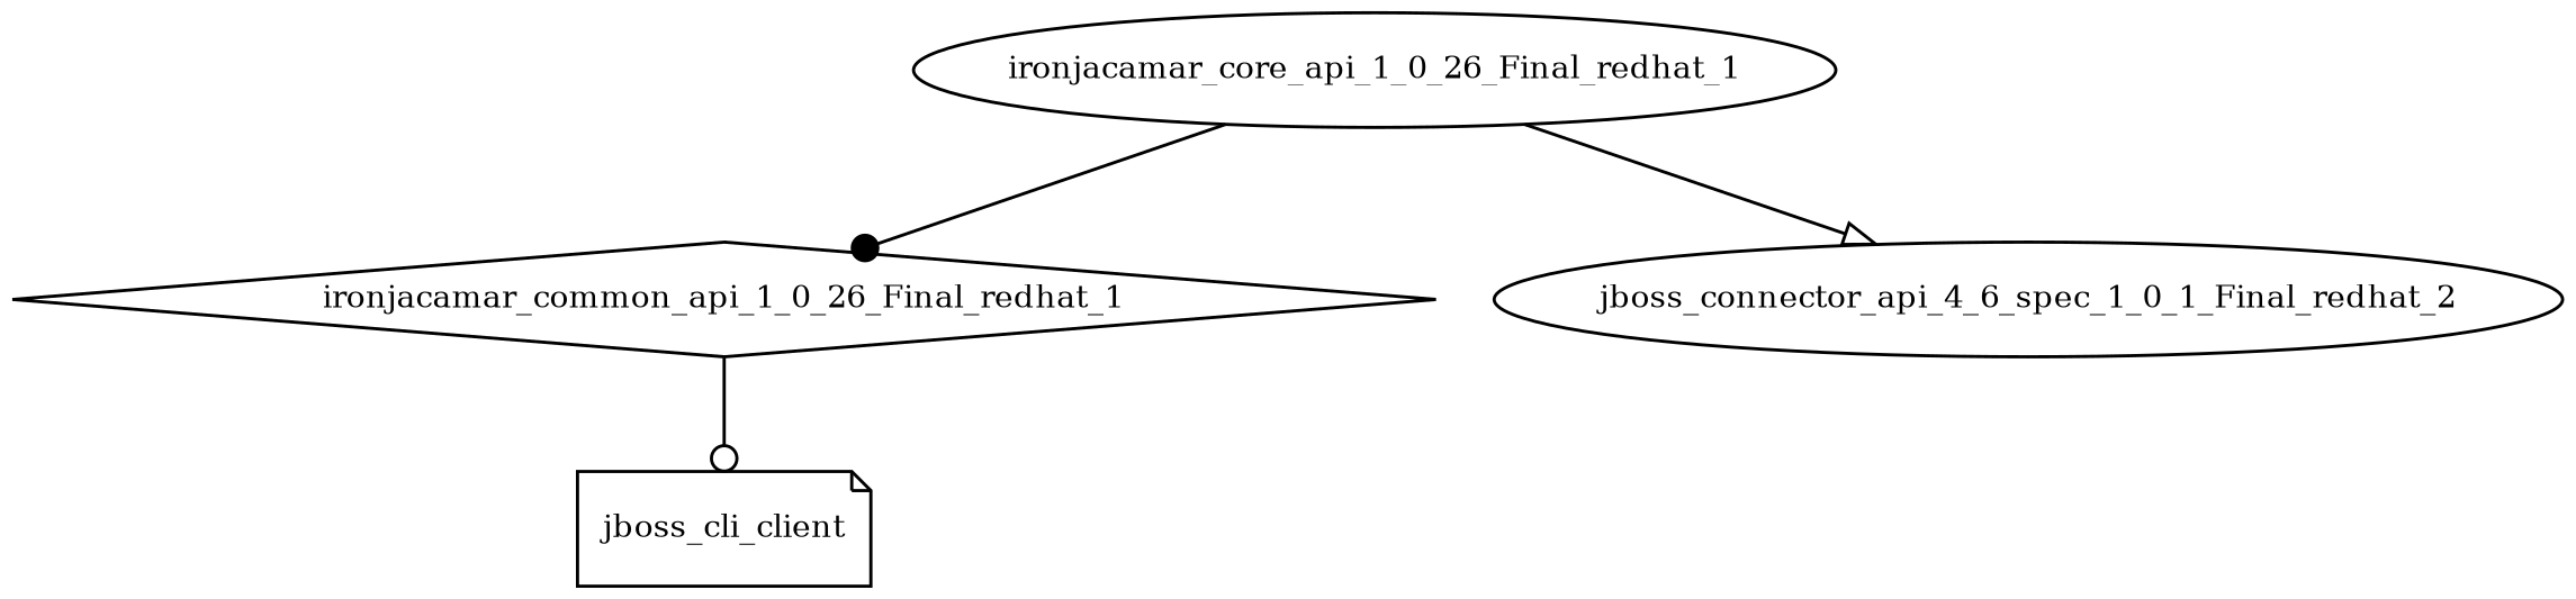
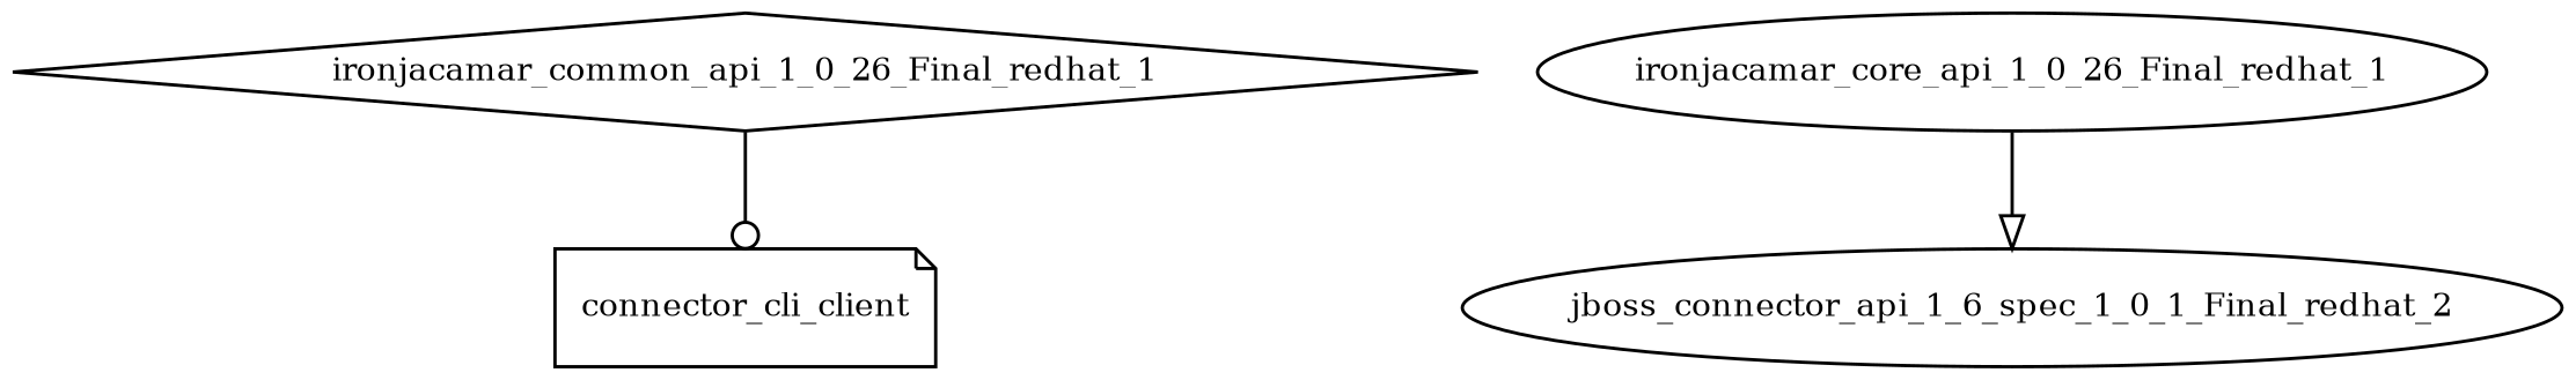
  digraph {
    node [fontsize=10.0 shape=ellipse]
    edge [color=black]
    ironjacamar_common_api_1_0_26_Final_redhat_1 [shape=diamond]
    ironjacamar_core_api_1_0_26_Final_redhat_1
-   jboss_connector_api_1_6_spec_1_0_1_Final_redhat_2 [label=jboss_connector_api_4_6_spec_1_0_1_Final_redhat_2]
-   jboss_cli_client [shape=note]
+   jboss_connector_api_1_6_spec_1_0_1_Final_redhat_2
+   jboss_cli_client [shape=note label=connector_cli_client]
    ironjacamar_common_api_1_0_26_Final_redhat_1 -> jboss_cli_client [arrowhead=odot]
-   ironjacamar_core_api_1_0_26_Final_redhat_1 -> ironjacamar_common_api_1_0_26_Final_redhat_1 [arrowhead=dot]
    ironjacamar_core_api_1_0_26_Final_redhat_1 -> jboss_connector_api_1_6_spec_1_0_1_Final_redhat_2 [arrowhead=onormal]
  }
